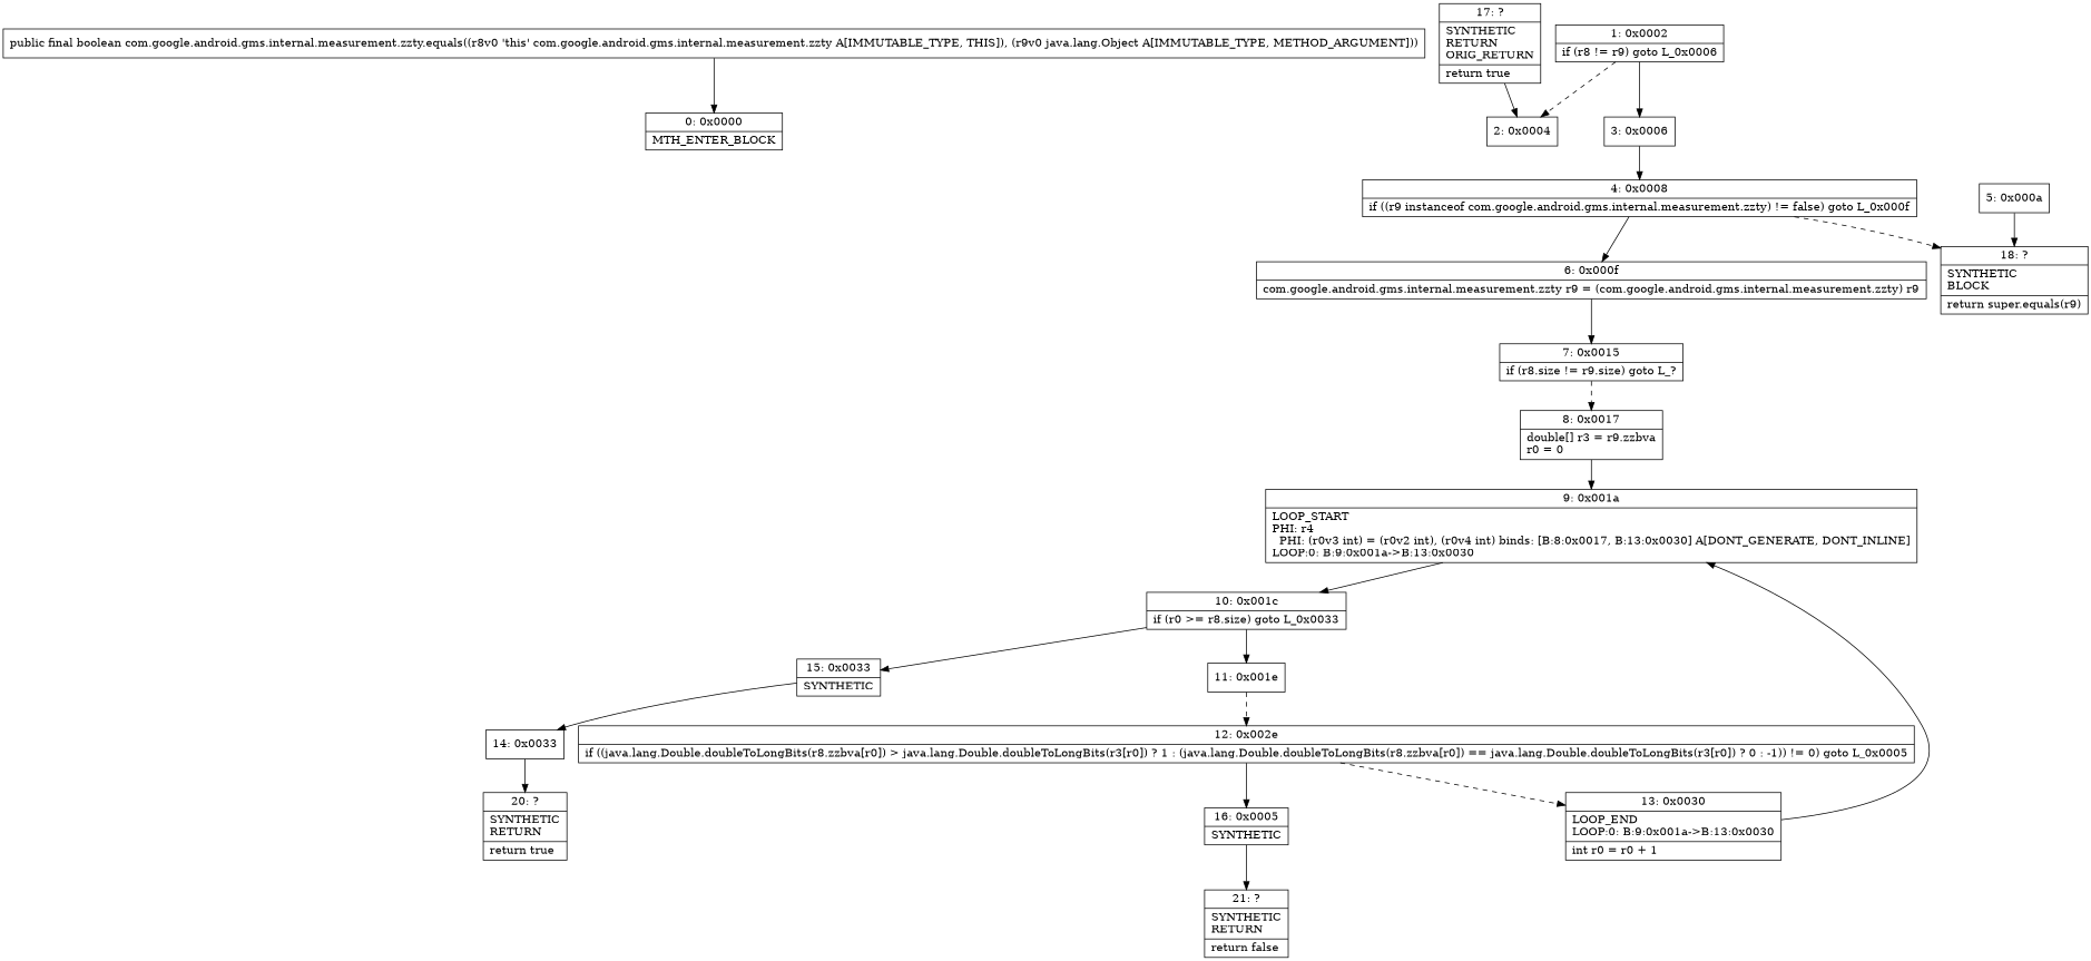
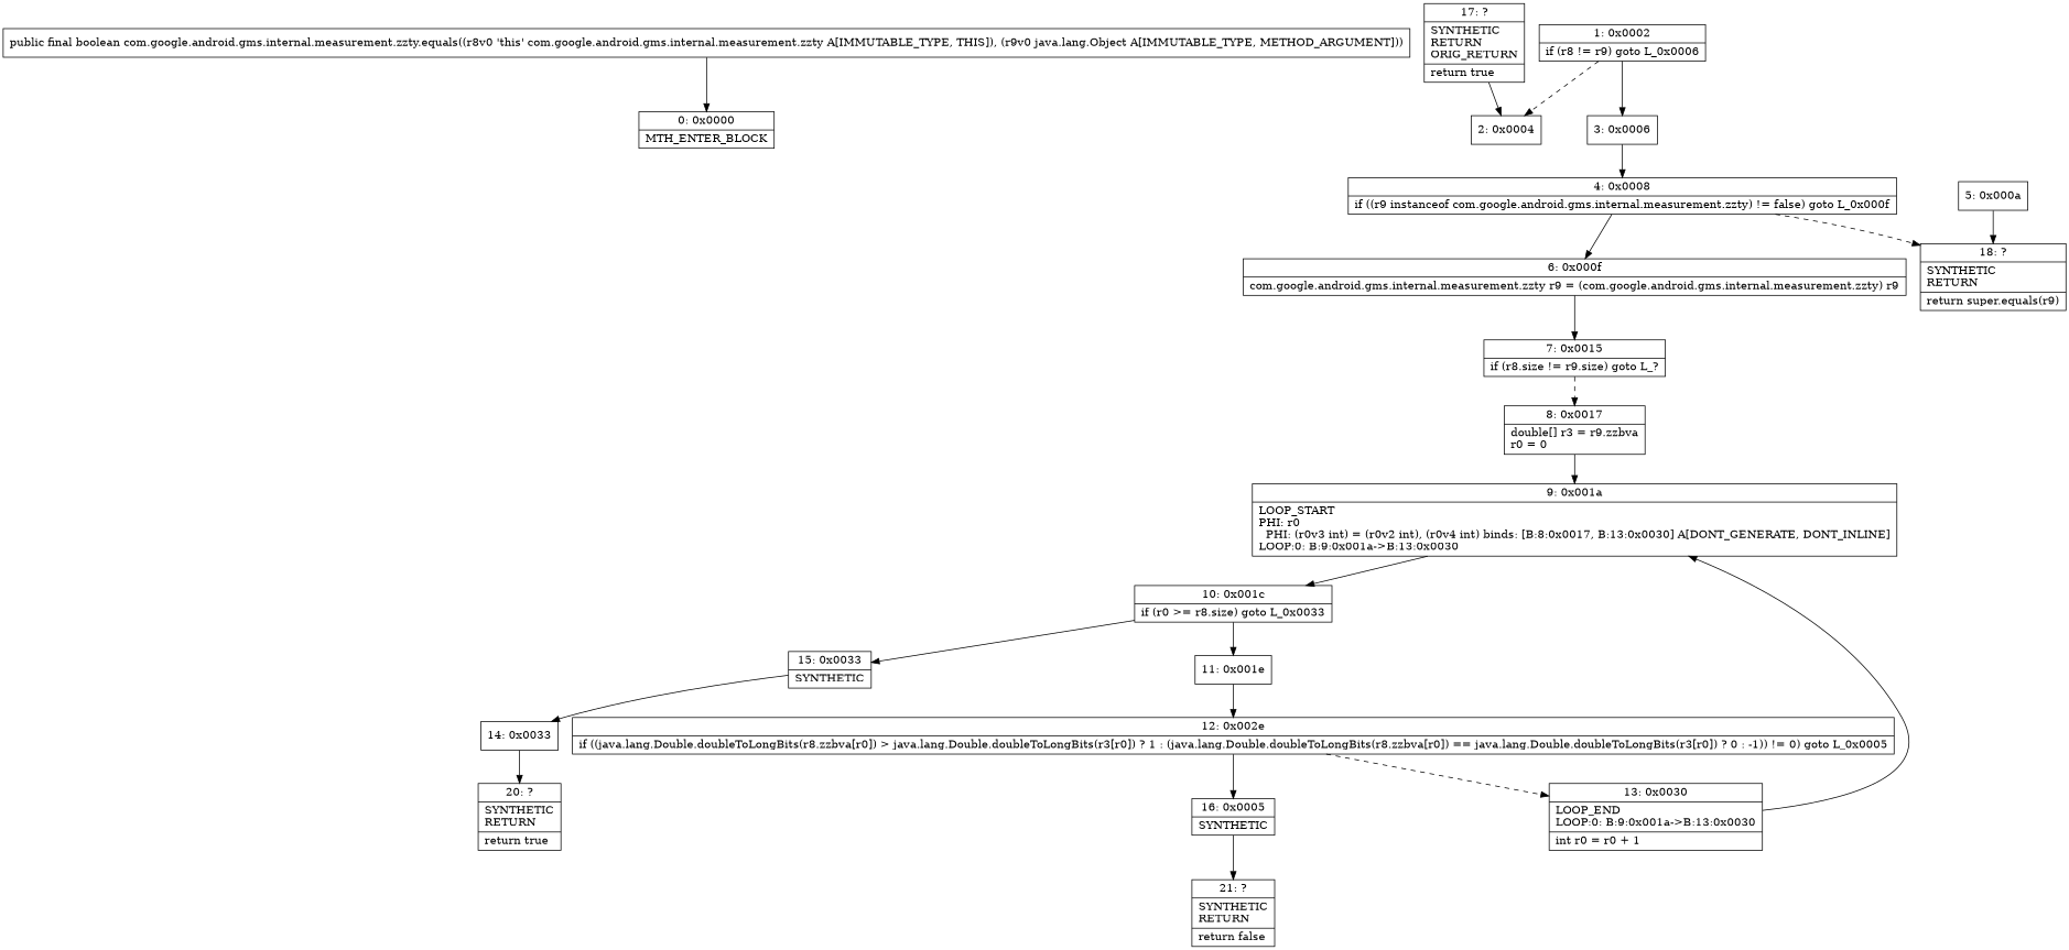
  digraph {
    node [shape=record]
    n1 [label="{0\:\ 0x0000|MTH_ENTER_BLOCK\l}"]
    n2 [label="{1\:\ 0x0002|if (r8 != r9) goto L_0x0006\l}"]
    n3 [label="{2\:\ 0x0004}"]
    n4 [label="{3\:\ 0x0006}"]
    n5 [label="{4\:\ 0x0008|if ((r9 instanceof com.google.android.gms.internal.measurement.zzty) != false) goto L_0x000f\l}"]
    n6 [label="{17\:\ ?|SYNTHETIC\lRETURN\lORIG_RETURN\l|return true\l}"]
    n7 [label="{6\:\ 0x000f|com.google.android.gms.internal.measurement.zzty r9 = (com.google.android.gms.internal.measurement.zzty) r9\l}"]
-   n8 [label="{18\:\ ?|SYNTHETIC\lBLOCK\l|return super.equals(r9)\l}"]
+   n8 [label="{18\:\ ?|SYNTHETIC\lRETURN\l|return super.equals(r9)\l}"]
    n9 [label="{5\:\ 0x000a}"]
    n10 [label="{7\:\ 0x0015|if (r8.size != r9.size) goto L_?\l}"]
    n11 [label="{8\:\ 0x0017|double[] r3 = r9.zzbva\lr0 = 0\l}"]
-   n12 [label="{9\:\ 0x001a|LOOP_START\lPHI: r4 \l  PHI: (r0v3 int) = (r0v2 int), (r0v4 int) binds: [B:8:0x0017, B:13:0x0030] A[DONT_GENERATE, DONT_INLINE]\lLOOP:0: B:9:0x001a\-\>B:13:0x0030\l}"]
+   n12 [label="{9\:\ 0x001a|LOOP_START\lPHI: r0 \l  PHI: (r0v3 int) = (r0v2 int), (r0v4 int) binds: [B:8:0x0017, B:13:0x0030] A[DONT_GENERATE, DONT_INLINE]\lLOOP:0: B:9:0x001a\-\>B:13:0x0030\l}"]
    n13 [label="{10\:\ 0x001c|if (r0 \>= r8.size) goto L_0x0033\l}"]
    n14 [label="{11\:\ 0x001e}"]
    n15 [label="{15\:\ 0x0033|SYNTHETIC\l}"]
    n16 [label="{12\:\ 0x002e|if ((java.lang.Double.doubleToLongBits(r8.zzbva[r0]) \> java.lang.Double.doubleToLongBits(r3[r0]) ? 1 : (java.lang.Double.doubleToLongBits(r8.zzbva[r0]) == java.lang.Double.doubleToLongBits(r3[r0]) ? 0 : \-1)) != 0) goto L_0x0005\l}"]
    n17 [label="{14\:\ 0x0033}"]
    n18 [label="{13\:\ 0x0030|LOOP_END\lLOOP:0: B:9:0x001a\-\>B:13:0x0030\l|int r0 = r0 + 1\l}"]
    n19 [label="{16\:\ 0x0005|SYNTHETIC\l}"]
    n20 [label="{21\:\ ?|SYNTHETIC\lRETURN\l|return false\l}"]
    n21 [label="{20\:\ ?|SYNTHETIC\lRETURN\l|return true\l}"]
    n22 [label="{public final boolean com.google.android.gms.internal.measurement.zzty.equals((r8v0 'this' com.google.android.gms.internal.measurement.zzty A[IMMUTABLE_TYPE, THIS]), (r9v0 java.lang.Object A[IMMUTABLE_TYPE, METHOD_ARGUMENT])) }"]
    n2 -> n3 [style=dashed]
    n2 -> n4
    n4 -> n5
    n5 -> n7
    n5 -> n8 [style=dashed]
    n6 -> n3
    n7 -> n10
    n9 -> n8
    n10 -> n11 [style=dashed]
    n11 -> n12
    n12 -> n13
    n13 -> n14 [style=solid]
    n13 -> n15
-   n14 -> n16 [style=dashed]
+   n14 -> n16
    n15 -> n17
    n16 -> n18 [style=dashed]
    n16 -> n19
    n17 -> n21
    n18 -> n12
    n19 -> n20
    n22 -> n1
  }
